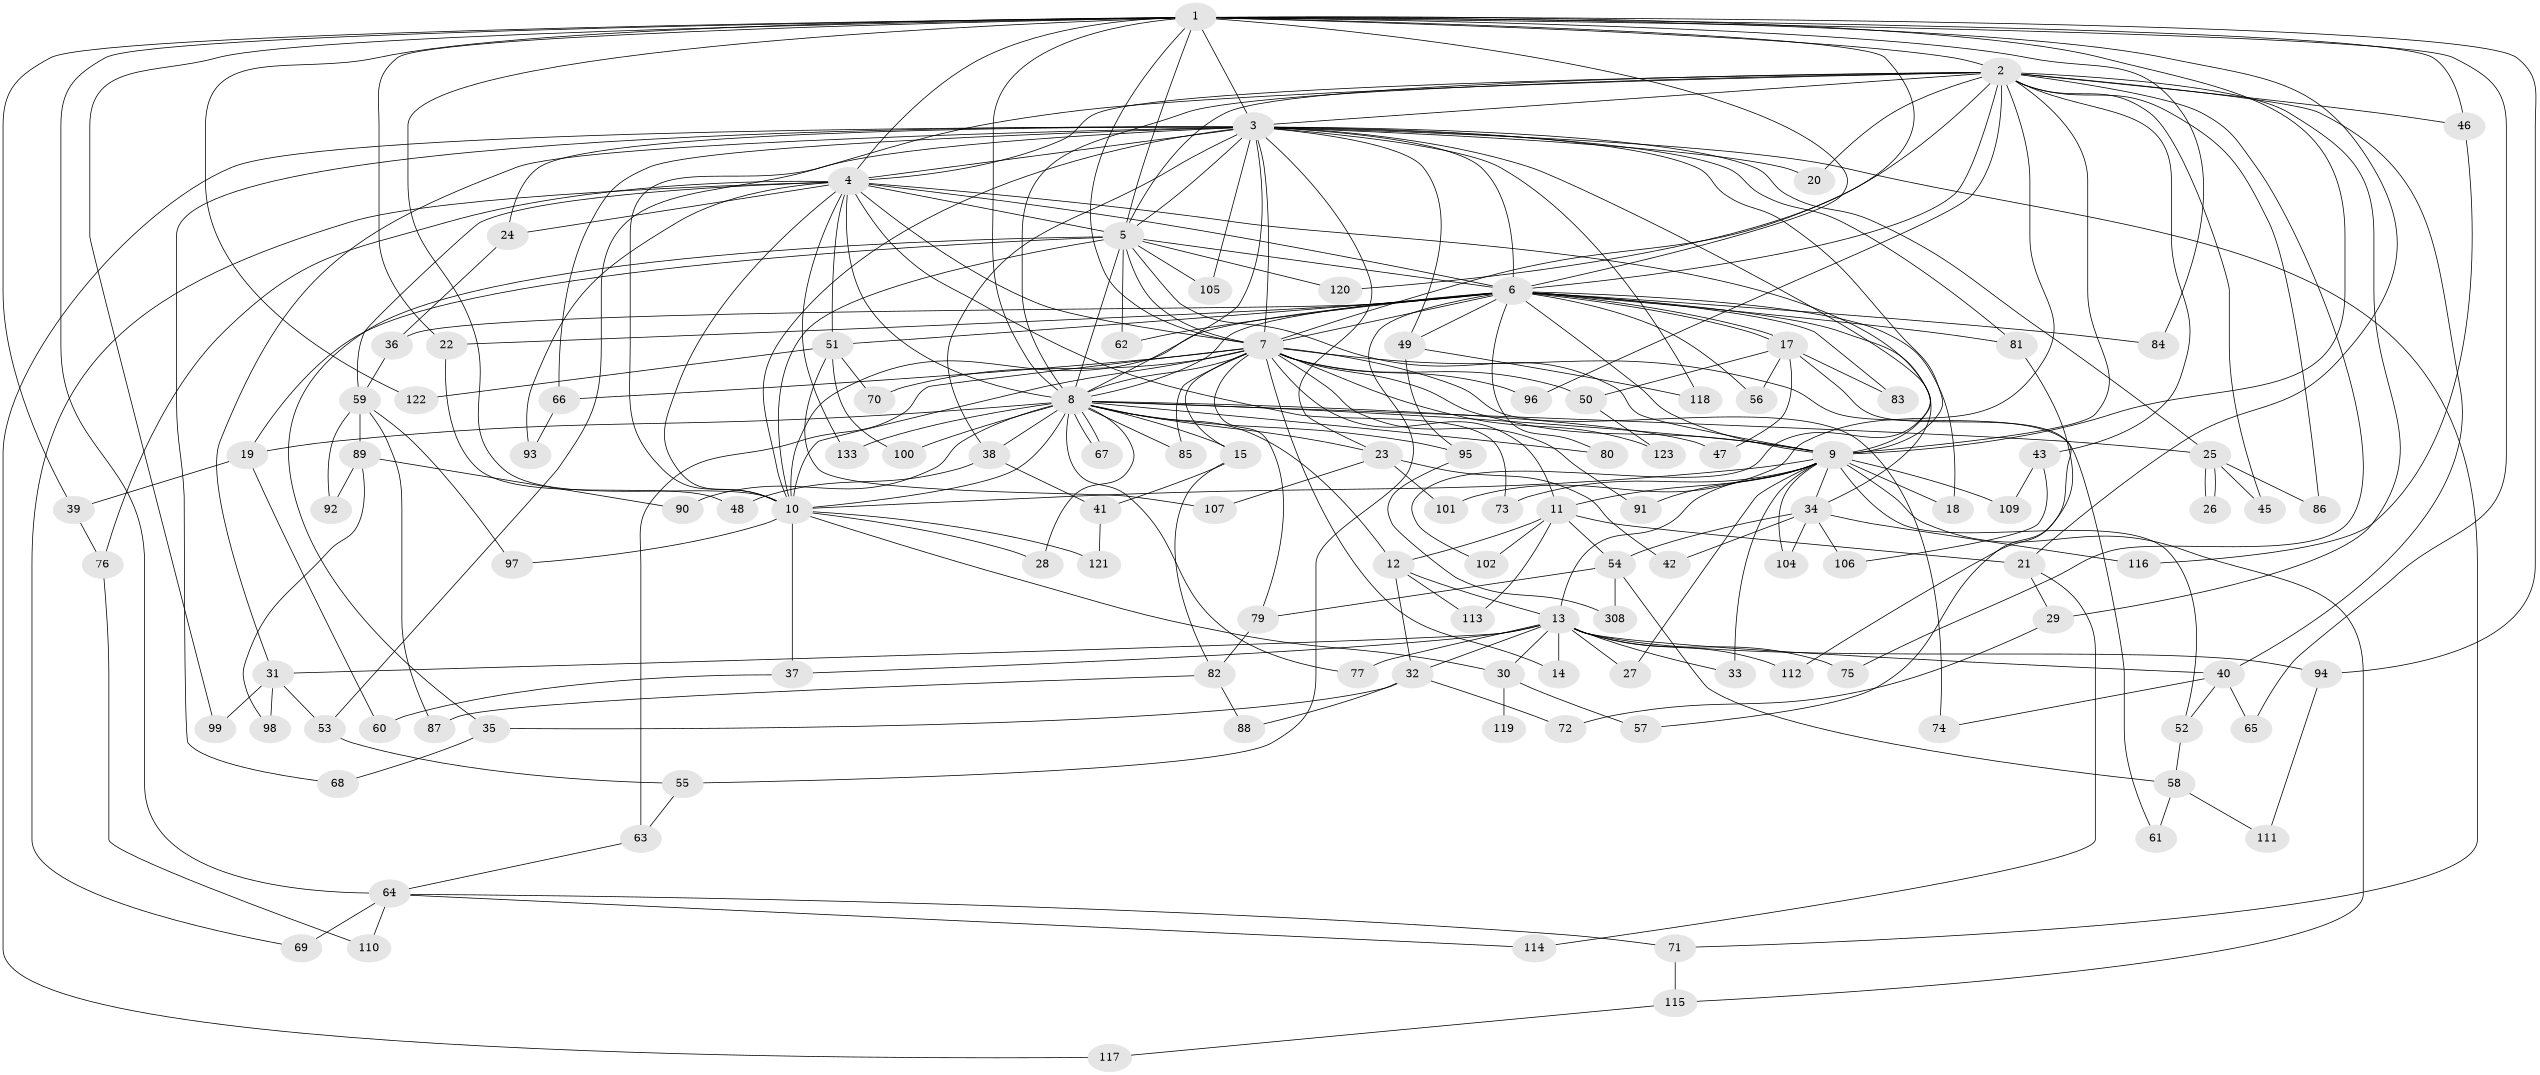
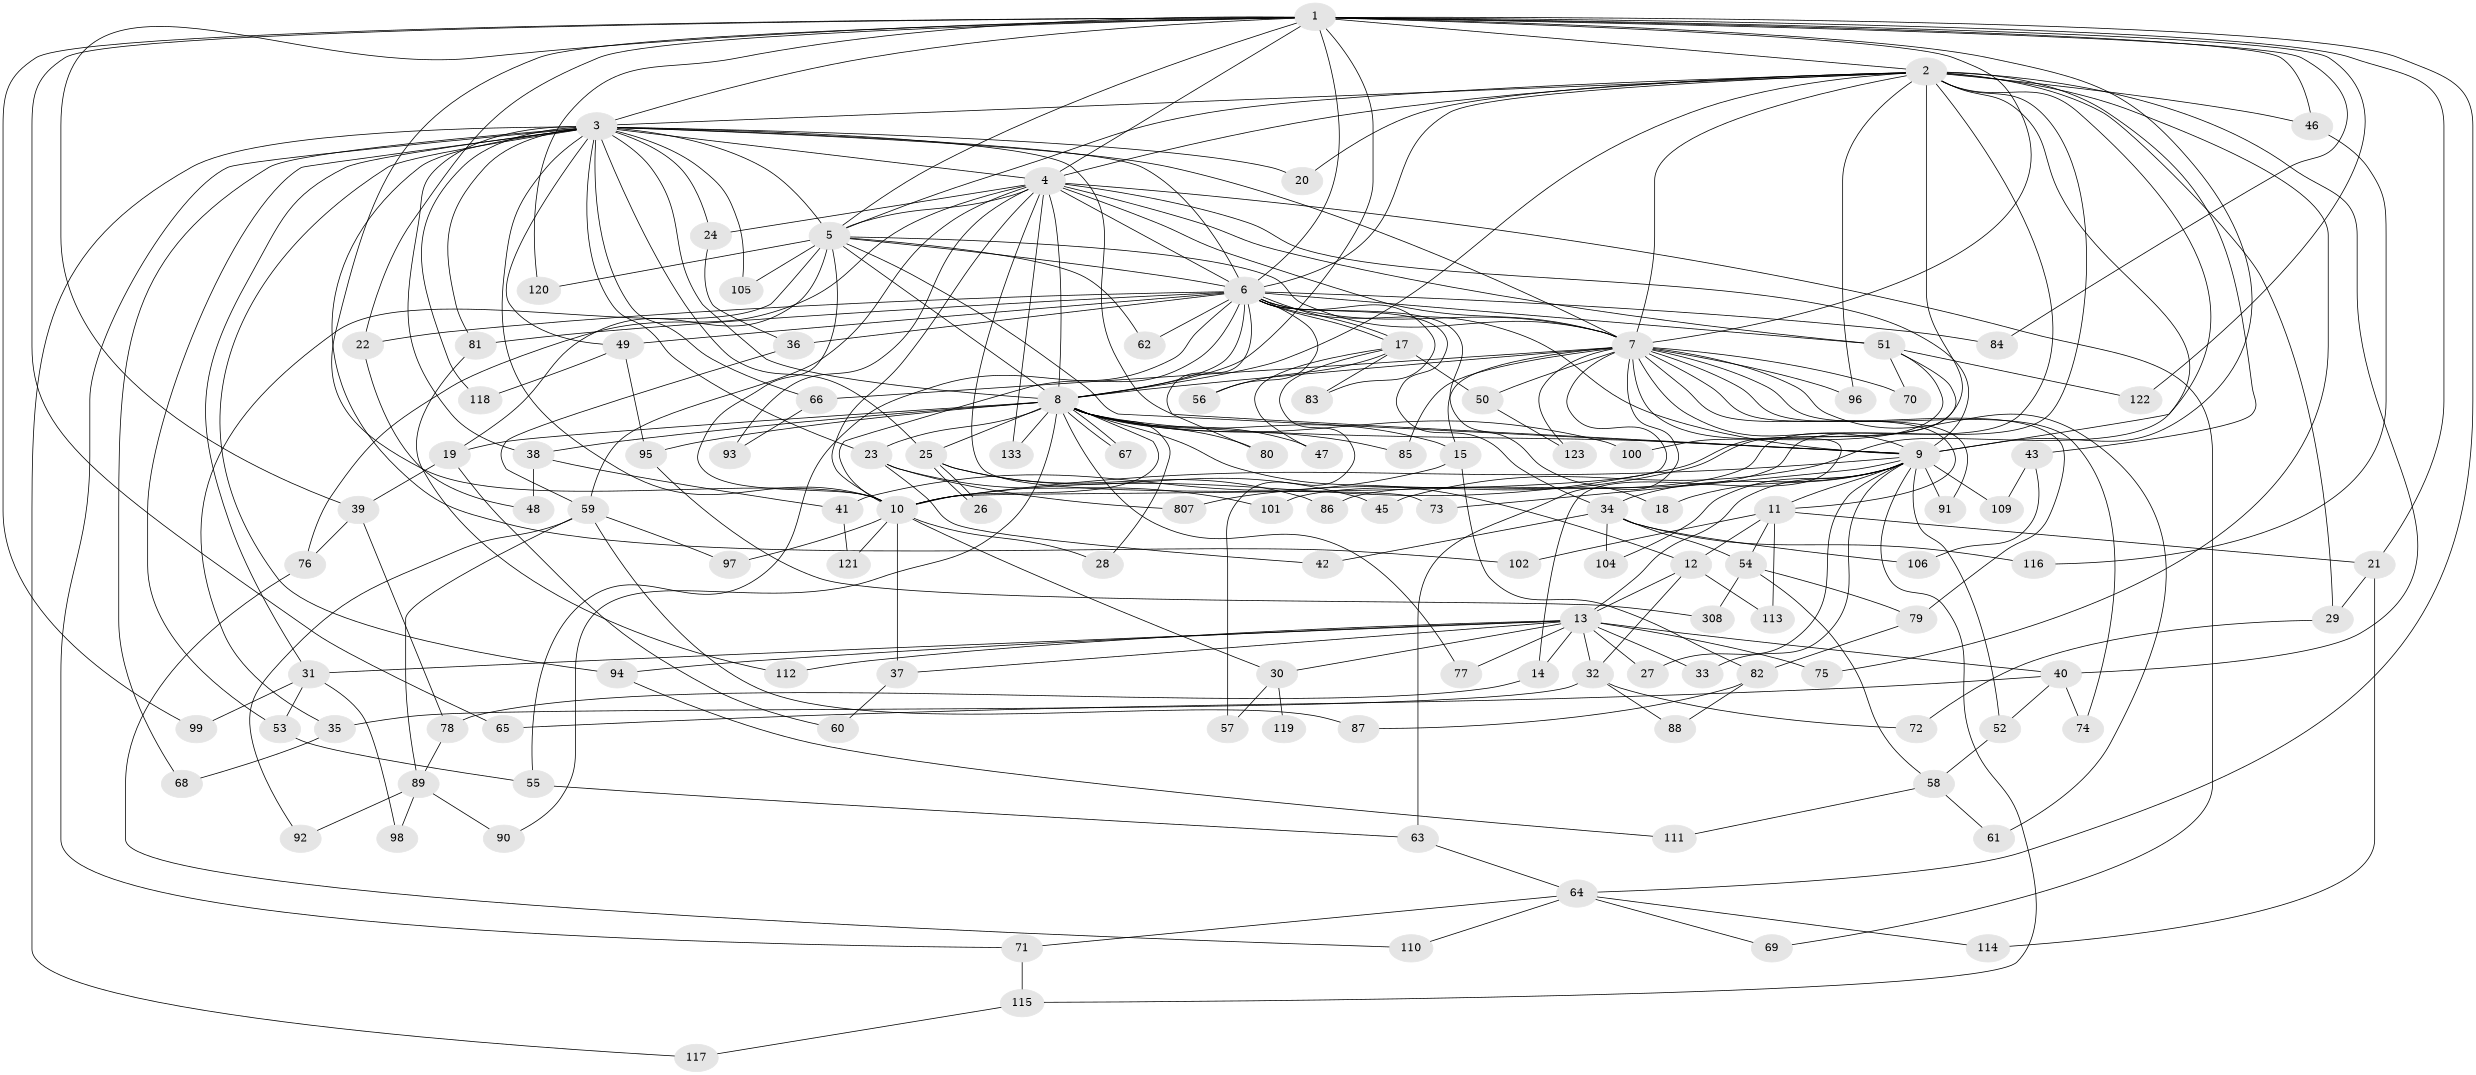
  graph {
    fontname="DejaVu Serif"
    node [color=gray90 fontname="DejaVu Serif" style=filled]
    edge [fontname="DejaVu Serif"]
    1
    2
    3
    4
    5
    6
    7
    8
    9
    10
    21
    22
    39
    46
    64
    65
    84
    94
    99
    120
    122
    20
    29
    40
    43
    45
    75
    86
    96
    101
    23
    24
    25
    31
    38
    49
    53
    66
    68
    71
    81
    102
    105
    117
    118
    51
    59
    69
    73
    76
    93
    n52 [label=133]
    19
    35
    62
    17
    18
    34
    36
    55
    56
    80
    83
    11
    14
    15
    50
    61
    63
    70
    74
    79
    85
    91
    123
    12
    28
    47
    67
    77
    90
    95
    100
    13
    27
    33
    52
    104
    109
    115
    30
    37
    97
    121
    114
    48
+   78
    116
    110
    111
    72
    106
    42
-   107
+   107 [label=807]
    26
    98
    41
    112
    87
    89
    92
    60
    57
    54
    113
    82
    32
    n118 [label=308]
    58
    119
    88
    1 -- 2
    1 -- 3
    1 -- 4
    1 -- 5
    1 -- 6
    1 -- 7
    1 -- 8
    1 -- 9
    1 -- 10
    1 -- 21
    1 -- 22
    1 -- 39
    1 -- 46
    1 -- 64
    1 -- 65
    1 -- 84
-   1 -- 94
+   3 -- 94
    1 -- 99
    1 -- 120
    1 -- 122
    2 -- 3
    2 -- 4
    2 -- 5
    2 -- 6
    2 -- 7
    2 -- 8
    2 -- 9
    2 -- 10
    2 -- 46
    2 -- 20
    2 -- 29
    2 -- 40
    2 -- 43
    2 -- 45
    2 -- 75
    2 -- 86
    2 -- 96
    2 -- 101
    3 -- 4
    3 -- 5
    3 -- 6
    3 -- 7
    3 -- 8
    3 -- 9
    3 -- 10
    3 -- 20
    3 -- 23
    3 -- 24
    3 -- 25
    3 -- 31
    3 -- 38
    3 -- 49
    3 -- 53
    3 -- 66
    3 -- 68
    3 -- 71
    3 -- 81
    3 -- 102
    3 -- 105
    3 -- 117
    3 -- 118
    4 -- 5
    4 -- 6
    4 -- 7
    4 -- 8
    4 -- 9
    4 -- 10
    4 -- 24
    4 -- 51
    4 -- 59
    4 -- 69
    4 -- 73
    4 -- 76
    4 -- 93
    4 -- n52
    5 -- 6
    5 -- 7
    5 -- 8
    5 -- 9
    5 -- 10
    5 -- 120
    5 -- 105
    5 -- 19
    5 -- 35
    5 -- 62
    6 -- 7
    6 -- 8
    6 -- 9
    6 -- 10
    6 -- 22
    6 -- 84
    6 -- 49
    6 -- 81
    6 -- 51
    6 -- 62
    6 -- 17
    6 -- 17
    6 -- 18
    6 -- 34
    6 -- 36
    6 -- 55
    6 -- 56
    6 -- 80
    6 -- 83
    7 -- 8
    7 -- 9
    7 -- 10
    7 -- 96
    7 -- 66
    7 -- 11
    7 -- 14
    7 -- 15
    7 -- 50
    7 -- 61
    7 -- 63
    7 -- 70
    7 -- 74
    7 -- 79
    7 -- 85
    7 -- 91
    7 -- 123
    8 -- 9
    8 -- 10
    8 -- 23
    8 -- 25
    8 -- 38
    8 -- n52
    8 -- 19
    8 -- 80
    8 -- 15
    8 -- 85
    8 -- 12
    8 -- 28
    8 -- 47
    8 -- 67
    8 -- 67
    8 -- 77
    8 -- 90
    8 -- 95
    8 -- 100
    9 -- 10
    9 -- 73
    9 -- 18
    9 -- 34
    9 -- 11
    9 -- 91
    9 -- 13
    9 -- 27
    9 -- 33
    9 -- 52
    9 -- 104
    9 -- 109
    9 -- 115
    10 -- 28
    10 -- 30
    10 -- 37
    10 -- 97
    10 -- 121
    21 -- 29
    21 -- 114
    22 -- 48
    39 -- 76
+   39 -- 78
    46 -- 116
    64 -- 71
    64 -- 69
    64 -- 114
    64 -- 110
    94 -- 111
    29 -- 72
    40 -- 65
    40 -- 74
    40 -- 52
    43 -- 109
    43 -- 106
    23 -- 101
    23 -- 42
    23 -- 107
    24 -- 36
    25 -- 45
    25 -- 86
    25 -- 26
    25 -- 26
    31 -- 99
    31 -- 53
    31 -- 98
    38 -- 48
    38 -- 41
    49 -- 118
    49 -- 95
    53 -- 55
    66 -- 93
    71 -- 115
    81 -- 112
    51 -- 122
    51 -- 70
    51 -- 100
    51 -- 107
    59 -- 97
    59 -- 87
    59 -- 89
    59 -- 92
    76 -- 110
    19 -- 39
    19 -- 60
    35 -- 68
    17 -- 56
    17 -- 83
    17 -- 50
    17 -- 47
    17 -- 57
    34 -- 104
    34 -- 116
    34 -- 106
    34 -- 42
    34 -- 54
    36 -- 59
    55 -- 63
    11 -- 21
    11 -- 102
    11 -- 12
    11 -- 54
    11 -- 113
+   14 -- 78
    15 -- 41
    15 -- 82
    50 -- 123
    63 -- 64
    79 -- 82
    12 -- 13
    12 -- 113
    12 -- 32
    95 -- n118
    13 -- 94
    13 -- 40
    13 -- 75
    13 -- 31
    13 -- 14
    13 -- 77
    13 -- 27
    13 -- 33
    13 -- 30
    13 -- 37
    13 -- 112
    13 -- 32
    52 -- 58
    115 -- 117
    30 -- 57
    30 -- 119
    37 -- 60
+   78 -- 89
    41 -- 121
    89 -- 90
    89 -- 98
    89 -- 92
    54 -- 79
    54 -- n118
    54 -- 58
    82 -- 87
    82 -- 88
    32 -- 35
    32 -- 72
    32 -- 88
    58 -- 61
    58 -- 111
  }
